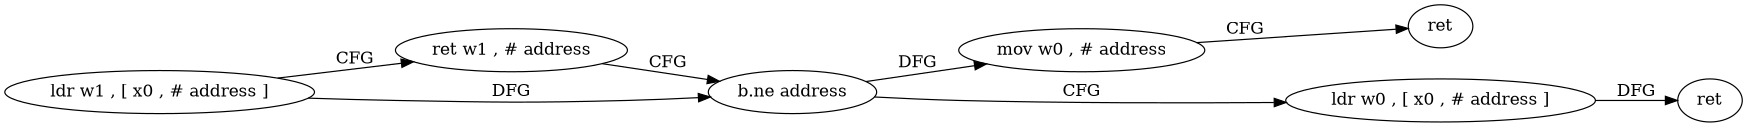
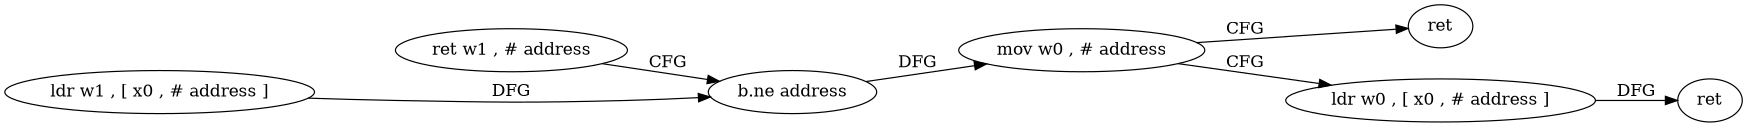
  digraph {
    rankdir=LR
    n1 [label="ldr w1 , [ x0 , # address ]"]
    n2 [label="ret w1 , # address"]
    n3 [label="b.ne address"]
    n4 [label="mov w0 , # address"]
    n5 [label="ldr w0 , [ x0 , # address ]"]
    n6 [label=ret]
    n7 [label=ret]
-   n1 -> n2 [label=CFG]
    n1 -> n3 [label=DFG]
    n2 -> n3 [label=CFG]
    n3 -> n4 [label=DFG]
-   n3 -> n5 [label=CFG]
+   n4 -> n5 [label=CFG]
    n4 -> n6 [label=CFG]
    n5 -> n7 [label=DFG]
  }
